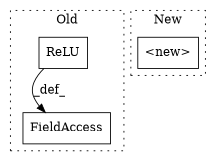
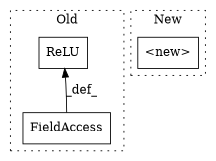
  digraph {
    node [shape=box]
    n1 [a=32 l=6 label=ReLU s=1830]
    n2 [a=22 l=17 label=FieldAccess s=1778]
    n3 [a=46 l=8 label="<new>" s=765]
    subgraph cluster_1 {
      label=Old
      style=dotted
      n1
      n2
    }
    subgraph cluster_2 {
      label=New
      style=dotted
      n3
    }
-   n1 -> n2 [label=_def_]
+   n2 -> n1 [label=_def_]
  }
